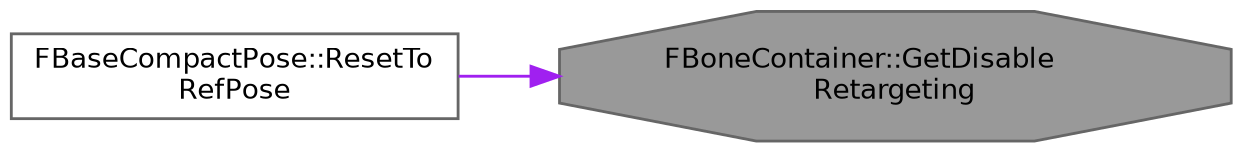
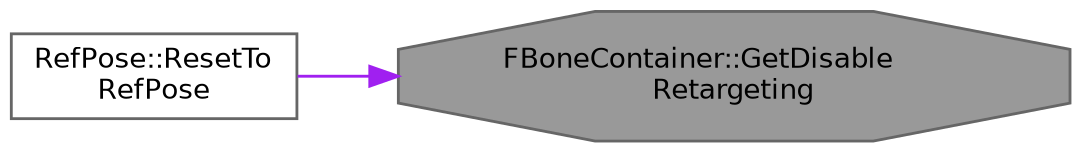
  digraph {
    rankdir=RL
    node [fontname=Helvetica fontsize=10 style=filled]
    n1 [color=gray40 fillcolor=grey60 fontcolor=black height=0.2 label="FBoneContainer::GetDisable\lRetargeting" shape=octagon width=0.4]
-   n2 [color=grey40 fillcolor=white height=0.2 label="FBaseCompactPose::ResetTo\lRefPose" shape=box width=0.4]
+   n2 [color=grey40 fillcolor=white height=0.2 label="RefPose::ResetTo\lRefPose" shape=box width=0.4]
    n1 -> n2 [color=purple dir=back fontname=Helvetica fontsize=10 labelfontname=Helvetica labelfontsize=10 style=solid]
  }
